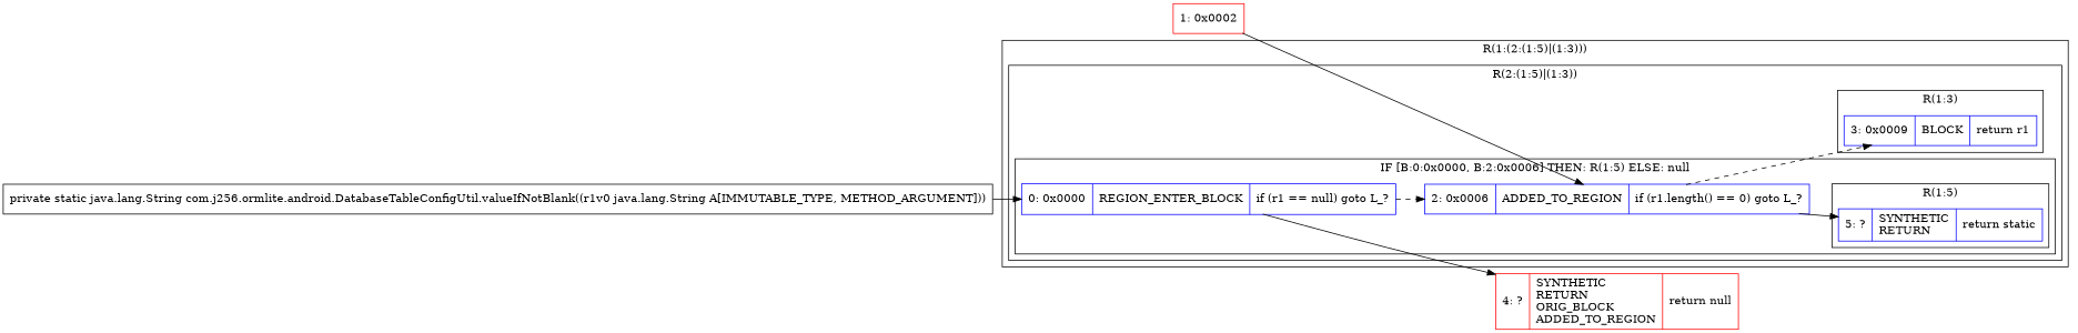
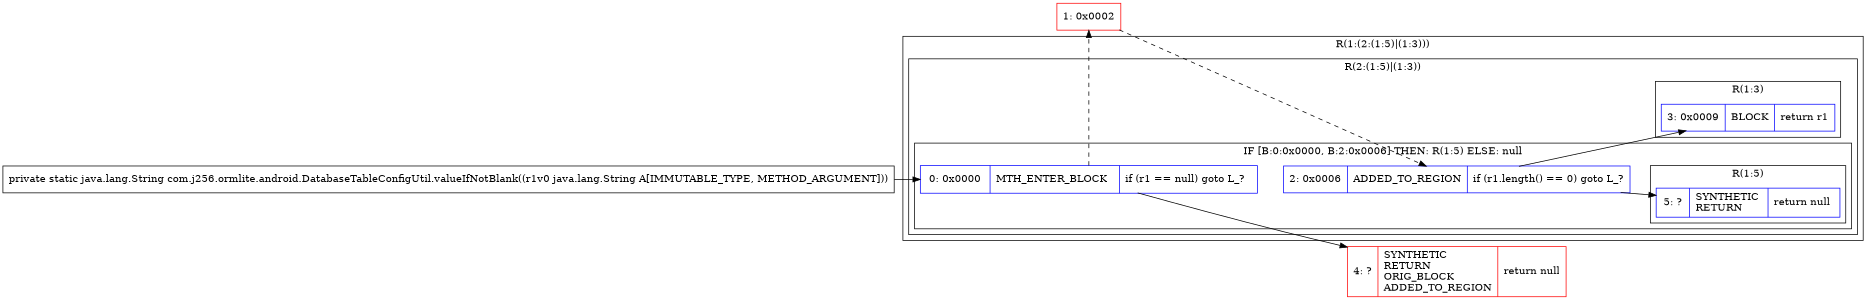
  digraph {
    rankdir=LR
    node [color=blue shape=record]
-   n1 [label="{5\:\ ?|SYNTHETIC\lRETURN\l|return static\l}"]
-   n2 [label="{0\:\ 0x0000|REGION_ENTER_BLOCK\l|if (r1 == null) goto L_?\l}"]
+   n1 [label="{5\:\ ?|SYNTHETIC\lRETURN\l|return null\l}"]
+   n2 [label="{0\:\ 0x0000|MTH_ENTER_BLOCK\l|if (r1 == null) goto L_?\l}"]
    n3 [label="{2\:\ 0x0006|ADDED_TO_REGION\l|if (r1.length() == 0) goto L_?\l}"]
    n4 [label="{3\:\ 0x0009|BLOCK\l|return r1\l}"]
    n5 [color=red label="{1\:\ 0x0002}"]
    n6 [color=red label="{4\:\ ?|SYNTHETIC\lRETURN\lORIG_BLOCK\lADDED_TO_REGION\l|return null\l}"]
    n7 [label="{private static java.lang.String com.j256.ormlite.android.DatabaseTableConfigUtil.valueIfNotBlank((r1v0 java.lang.String A[IMMUTABLE_TYPE, METHOD_ARGUMENT])) }" color=""]
    subgraph cluster_1 {
      label="R(1:(2:(1:5)|(1:3)))"
      subgraph cluster_2 {
        label="R(2:(1:5)|(1:3))"
        subgraph cluster_3 {
          label="IF [B:0:0x0000, B:2:0x0006] THEN: R(1:5) ELSE: null"
          n2
          n3
          subgraph cluster_4 {
            label="R(1:5)"
            n1
          }
        }
        subgraph cluster_5 {
          label="R(1:3)"
          n4
        }
      }
    }
-   n2 -> n3 [style=dashed]
+   n2 -> n5 [style=dashed]
    n2 -> n6
    n3 -> n1
-   n3 -> n4 [style=dashed]
-   n5 -> n3
+   n3 -> n4 [style=solid]
+   n5 -> n3 [style=dashed]
    n7 -> n2
  }
